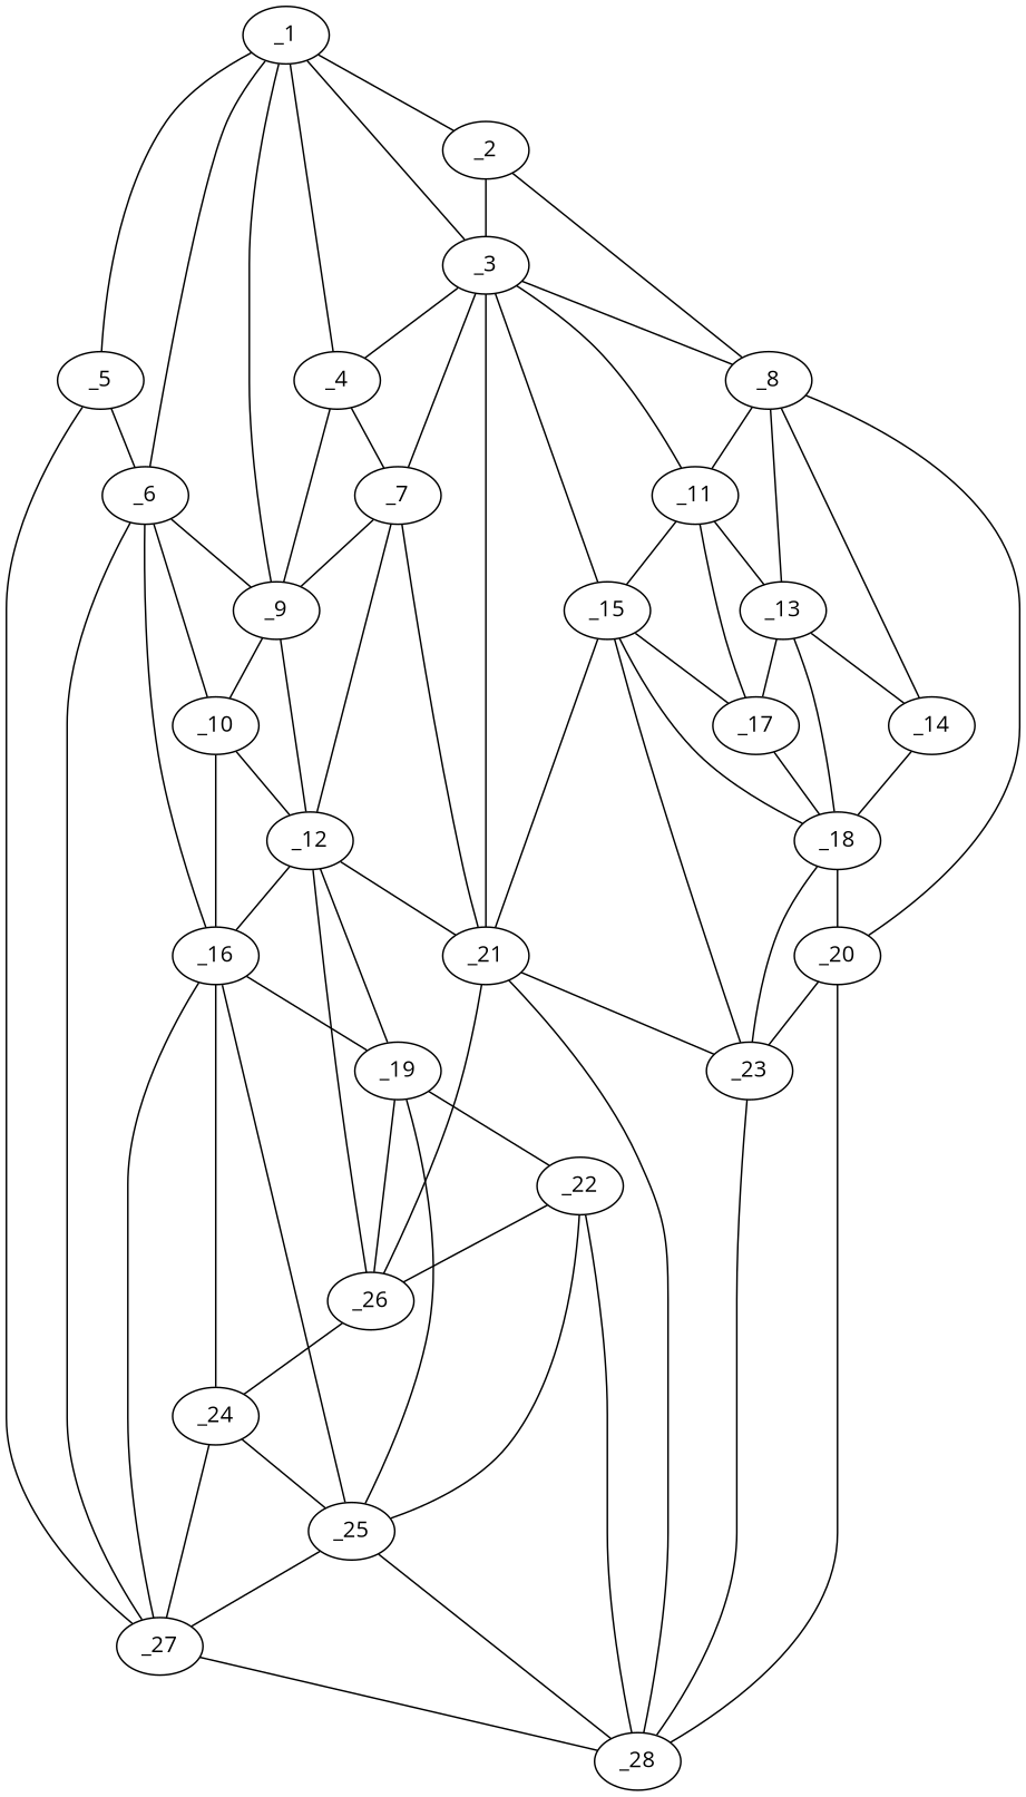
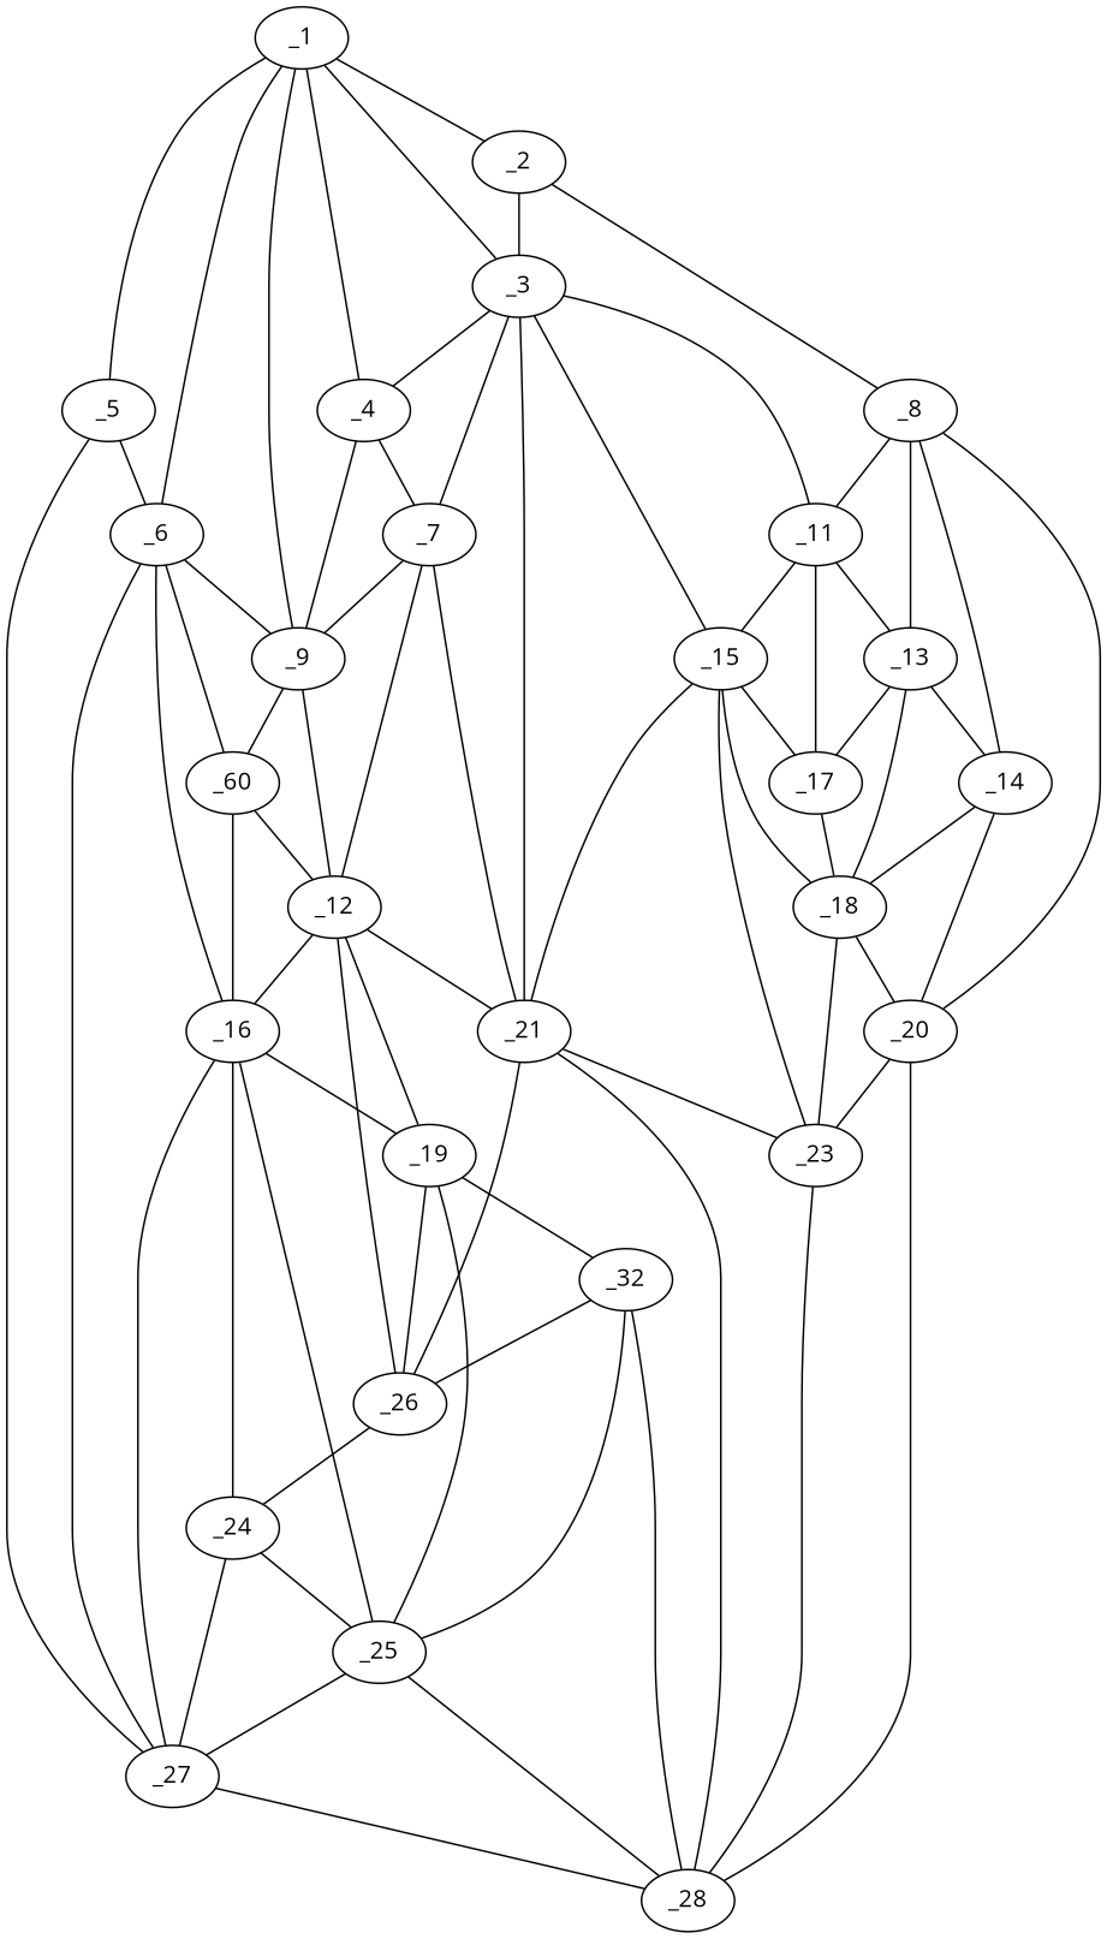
  graph {
    fontname="Open Sans"
    node [fontname="Open Sans" x=62 y=28]
    edge [fontname="Open Sans" valence=2]
    _1 [x=23 y=22]
    _2 [x=30 y=119]
    _5 [x=50 y=5]
    _3 [x=42 y=97]
    _4 [x=43 y=42]
    _6 [x=56 y=13]
    _9 [x=59]
    _8 [x=58 y=125]
    _27 [x=98 y=13]
    _7 [x=57 y=42]
    _11 [y=108]
    _15 [x=73 y=98]
    _21 [x=87 y=76]
-   _10
+   _10 [label=_60]
    _16 [x=74]
    _12 [x=63 y=40]
    _13 [x=69 y=113]
    _14 [x=70 y=119]
    _20 [x=86 y=118]
    _28 [x=112 y=50]
    _17 [x=74 y=105]
    _18 [x=84 y=110]
    _23 [x=92 y=90]
    _26 [x=94 y=52]
    _19 [x=86 y=39]
    _24 [x=93 y=22]
    _25 [x=94 y=31]
-   _22 [x=92 y=45]
+   _22 [x=92 y=45 label=_32]
    _1 -- _2
    _1 -- _5
    _1 -- _3
    _1 -- _4
    _1 -- _6
    _1 -- _9 [valence=1]
    _2 -- _3 [valence=1]
    _2 -- _8 [valence=1]
    _5 -- _6 [valence=1]
    _5 -- _27 [valence=1]
    _3 -- _4 [valence=1]
-   _3 -- _8 [valence=1]
    _3 -- _7 [valence=1]
    _3 -- _11
    _3 -- _15
    _3 -- _21
    _4 -- _9 [valence=1]
    _4 -- _7
    _6 -- _9
    _6 -- _27
    _6 -- _10 [valence=1]
    _6 -- _16
    _9 -- _10
    _9 -- _12
    _8 -- _11
    _8 -- _13
    _8 -- _14
    _8 -- _20 [valence=1]
    _27 -- _28 [valence=1]
    _7 -- _9
    _7 -- _21
    _7 -- _12
    _11 -- _15 [valence=1]
    _11 -- _13
    _11 -- _17
    _15 -- _21
    _15 -- _17
    _15 -- _18 [valence=1]
    _15 -- _23
    _21 -- _28
    _21 -- _23
    _21 -- _26 [valence=1]
    _10 -- _16
    _10 -- _12 [valence=1]
    _16 -- _27
    _16 -- _19
    _16 -- _24 [valence=1]
    _16 -- _25
    _12 -- _21
    _12 -- _16
    _12 -- _26
    _12 -- _19
    _13 -- _14
    _13 -- _17
    _13 -- _18 [valence=1]
+   _14 -- _20
    _14 -- _18
    _20 -- _28 [valence=1]
    _20 -- _23
    _17 -- _18
    _18 -- _20
    _18 -- _23
    _23 -- _28 [valence=1]
    _26 -- _24
    _19 -- _26 [valence=1]
    _19 -- _25
    _19 -- _22
    _24 -- _27
    _24 -- _25
    _25 -- _27
    _25 -- _28 [valence=1]
    _22 -- _28
    _22 -- _26 [valence=1]
    _22 -- _25 [valence=1]
  }
